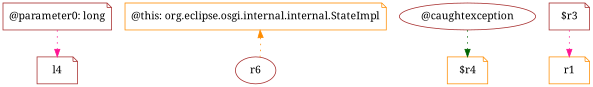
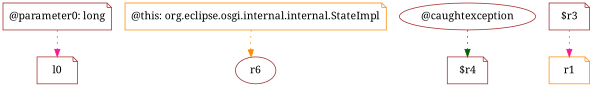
  digraph {
    fontname="Noto Serif"
    node [color=brown fontname="Noto Serif" shape=note]
    edge [color=deeppink fontname="Noto Serif" style=dotted]
    n1 [label="@parameter0: long"]
-   n2 [label=l4]
+   n2 [label=l0]
    n3 [color=darkorange label="@this: org.eclipse.osgi.internal.internal.StateImpl"]
    n4 [label=r6 shape=ellipse]
    n5 [label="@caughtexception" shape=ellipse]
-   n6 [color=darkorange label="$r4"]
+   n6 [label="$r4"]
    n7 [label="$r3"]
    n8 [color=darkorange label=r1]
    n1 -> n2
-   n4 -> n3 [color=darkorange]
+   n3 -> n4 [color=darkorange]
    n5 -> n6 [color=darkgreen]
    n7 -> n8
  }
